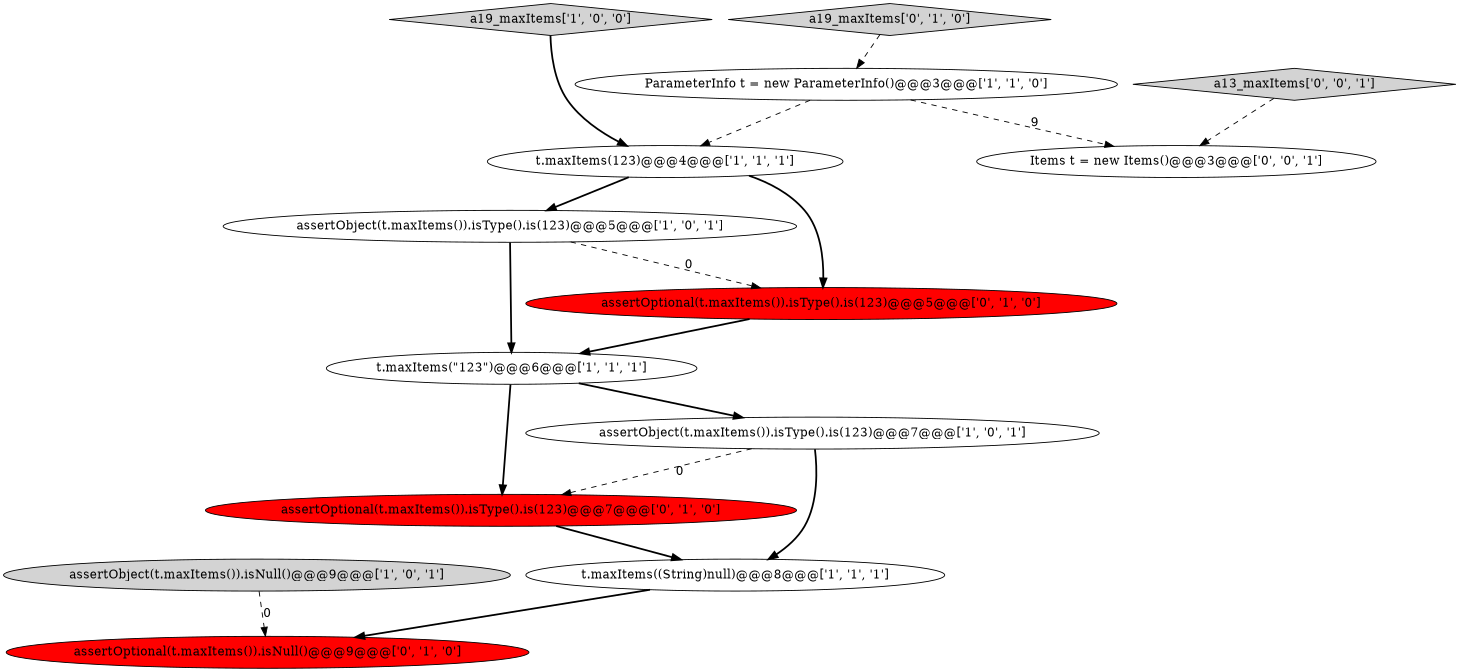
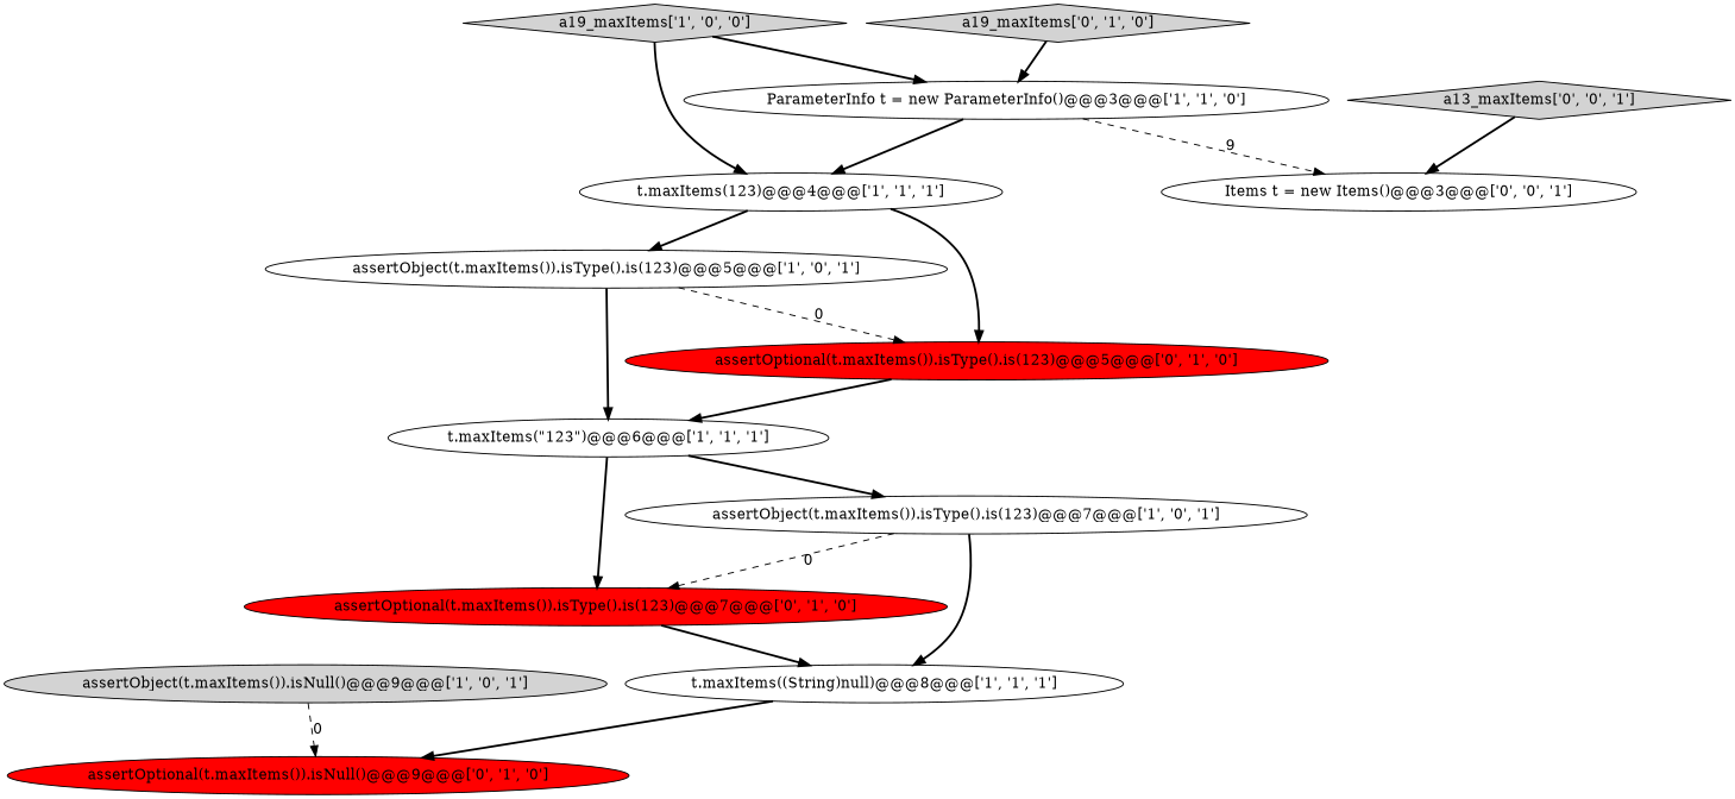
  digraph {
    node [fillcolor=white shape=ellipse style=filled]
    edge [style=bold]
    n1 [fillcolor=lightgray label="assertObject(t.maxItems()).isNull()@@@9@@@['1', '0', '1']"]
    n2 [fillcolor=red label="assertOptional(t.maxItems()).isNull()@@@9@@@['0', '1', '0']"]
    n3 [fillcolor=red label="assertOptional(t.maxItems()).isType().is(123)@@@7@@@['0', '1', '0']"]
    n4 [label="t.maxItems((String)null)@@@8@@@['1', '1', '1']"]
    n5 [fillcolor=lightgray label="a19_maxItems['1', '0', '0']" shape=diamond]
    n6 [label="ParameterInfo t = new ParameterInfo()@@@3@@@['1', '1', '0']"]
    n7 [label="t.maxItems(123)@@@4@@@['1', '1', '1']"]
    n8 [label="Items t = new Items()@@@3@@@['0', '0', '1']"]
    n9 [label="assertObject(t.maxItems()).isType().is(123)@@@5@@@['1', '0', '1']"]
    n10 [fillcolor=red label="assertOptional(t.maxItems()).isType().is(123)@@@5@@@['0', '1', '0']"]
    n11 [label="t.maxItems(\"123\")@@@6@@@['1', '1', '1']"]
    n12 [label="assertObject(t.maxItems()).isType().is(123)@@@7@@@['1', '0', '1']"]
    n13 [fillcolor=lightgray label="a19_maxItems['0', '1', '0']" shape=diamond]
    n14 [fillcolor=lightgray label="a13_maxItems['0', '0', '1']" shape=diamond]
    n1 -> n2 [label=0 style=dashed]
    n3 -> n4
    n4 -> n2
+   n5 -> n6
    n5 -> n7
-   n6 -> n7 [style=dashed]
+   n6 -> n7
    n6 -> n8 [label=9 style=dashed]
    n7 -> n9
    n7 -> n10
    n9 -> n10 [label=0 style=dashed]
    n9 -> n11
    n10 -> n11
    n11 -> n3
    n11 -> n12
    n12 -> n3 [label=0 style=dashed]
    n12 -> n4
-   n13 -> n6 [style=dashed]
-   n14 -> n8 [style=dashed]
+   n13 -> n6
+   n14 -> n8
  }
